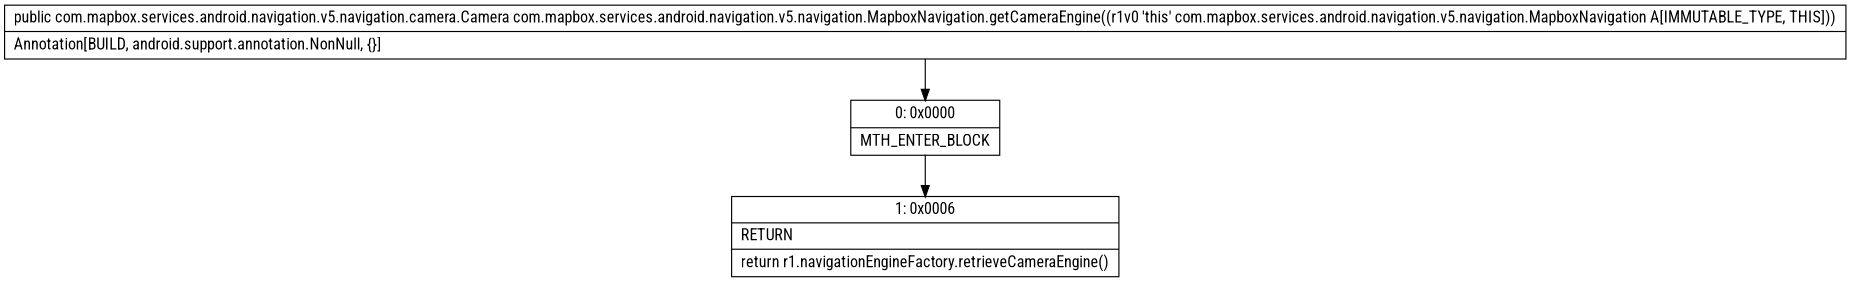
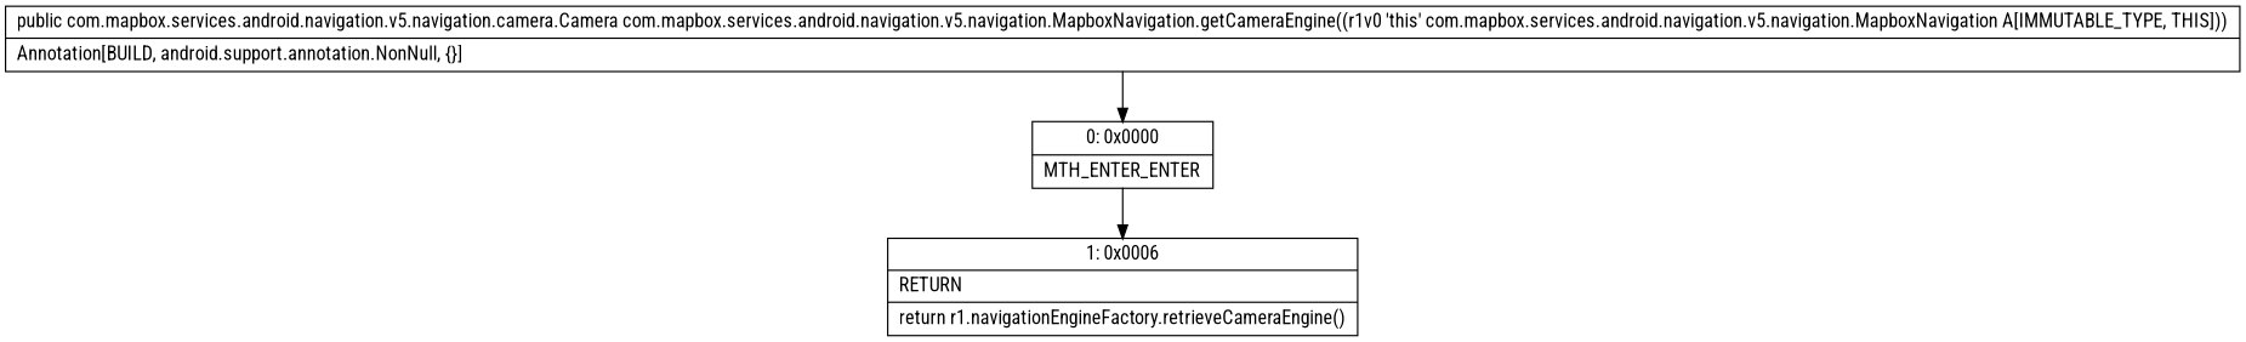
  digraph {
    fontname="Roboto Condensed"
    node [shape=record fontname="Roboto Condensed"]
    edge [fontname="Roboto Condensed"]
-   n1 [label="{0\:\ 0x0000|MTH_ENTER_BLOCK\l}"]
+   n1 [label="{0\:\ 0x0000|MTH_ENTER_ENTER\l}"]
    n2 [label="{1\:\ 0x0006|RETURN\l|return r1.navigationEngineFactory.retrieveCameraEngine()\l}"]
    n3 [label="{public com.mapbox.services.android.navigation.v5.navigation.camera.Camera com.mapbox.services.android.navigation.v5.navigation.MapboxNavigation.getCameraEngine((r1v0 'this' com.mapbox.services.android.navigation.v5.navigation.MapboxNavigation A[IMMUTABLE_TYPE, THIS]))  | Annotation[BUILD, android.support.annotation.NonNull, \{\}]\l}"]
    n1 -> n2
    n3 -> n1
  }
